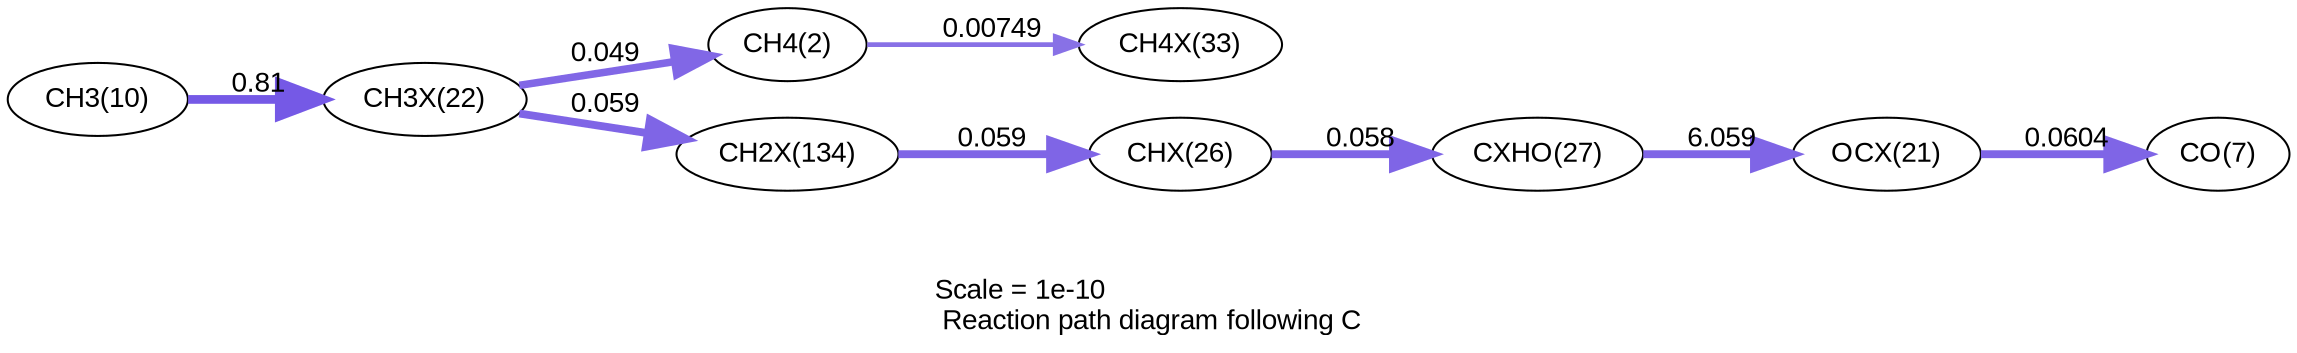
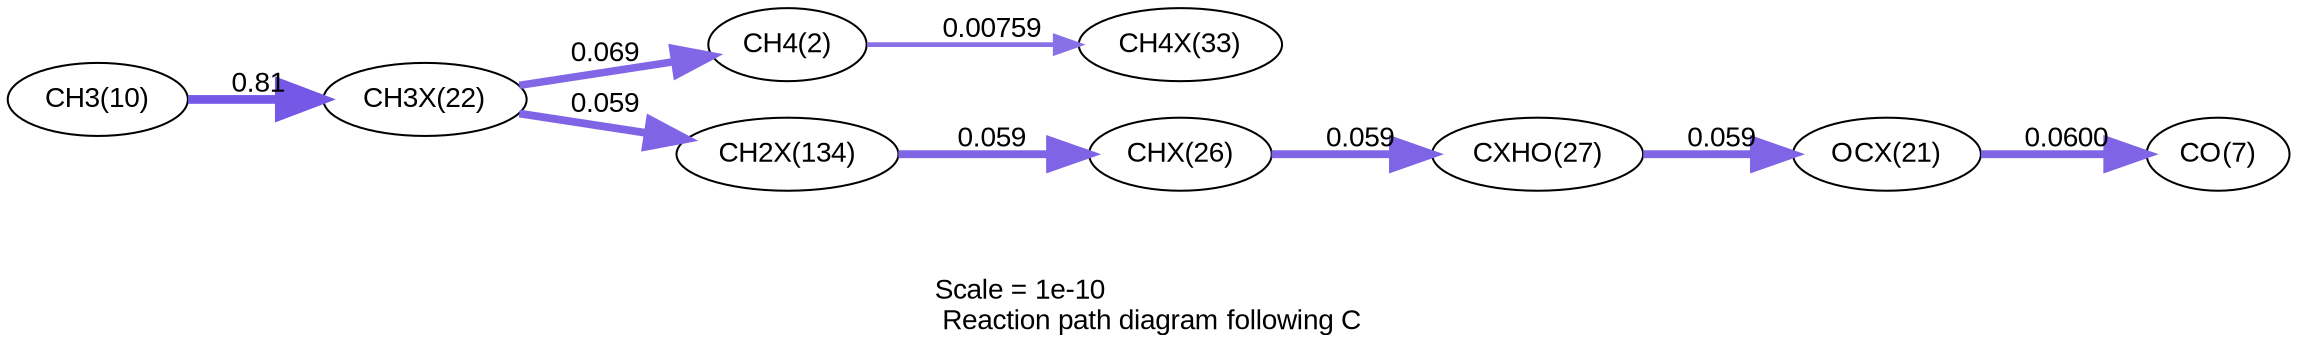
  digraph {
    fontname="Liberation Sans"
    label="Scale = 1e-10\l Reaction path diagram following C"
    rankdir=LR
    node [fontname="Liberation Sans"]
    edge [arrowsize=1.93 color="0.7, 0.559, 0.9" fontname="Liberation Sans" penwidth=3.86]
    n1 [label="CH4(2)"]
    n2 [label="CH4X(33)"]
    n3 [label="CH3X(22)"]
    n4 [label="CH2X(134)"]
    n5 [label="CHX(26)"]
    n6 [label="CH3(10)"]
    n7 [label="CXHO(27)"]
    n8 [label="OCX(21)"]
    n9 [label="CO(7)"]
-   n1 -> n2 [arrowsize=1.15 color="0.7, 0.507, 0.9" label=" 0.00749" penwidth=2.31]
-   n3 -> n1 [arrowsize=1.86 color="0.7, 0.549, 0.9" label=" 0.049" penwidth=3.72]
+   n1 -> n2 [arrowsize=1.15 color="0.7, 0.507, 0.9" label=" 0.00759" penwidth=2.31]
+   n3 -> n1 [arrowsize=1.86 color="0.7, 0.549, 0.9" label=" 0.069" penwidth=3.72]
    n3 -> n4 [label=" 0.059"]
    n4 -> n5 [label=" 0.059"]
-   n5 -> n7 [label=" 0.058"]
+   n5 -> n7 [label=" 0.059"]
    n6 -> n3 [arrowsize=2.17 color="0.7, 0.61, 0.9" label=" 0.81" penwidth=4.33]
-   n7 -> n8 [label=" 6.059"]
-   n8 -> n9 [arrowsize=1.94 color="0.7, 0.56, 0.9" label=" 0.0604" penwidth=3.88]
+   n7 -> n8 [label=" 0.059"]
+   n8 -> n9 [arrowsize=1.94 color="0.7, 0.56, 0.9" label=" 0.0600" penwidth=3.88]
  }
